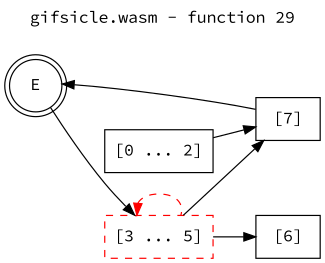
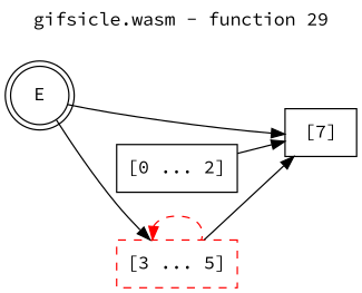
  digraph {
    fontname="Source Code Pro"
    label="gifsicle.wasm - function 29"
    labelfontcolor=black
    labelfontname=Helvetica
    labelfontsize=16
    labelloc=t
    rankdir=LR
    node [fontname="Source Code Pro" shape=box color=black style=solid]
    edge [fontname="Source Code Pro"]
    E [shape=doublecircle color="" style=""]
    n2 [color=red label="[3 ... 5]" style=dashed]
    n3 [label="[0 ... 2]"]
    n4 [label="[7]"]
-   n5 [label="[6]"]
    E -> n2
    n2 -> n2 [color=red dir=back style=dashed]
    n2 -> n4
-   n2 -> n5
    n3 -> n4
-   n4 -> E
+   E -> n4
  }
